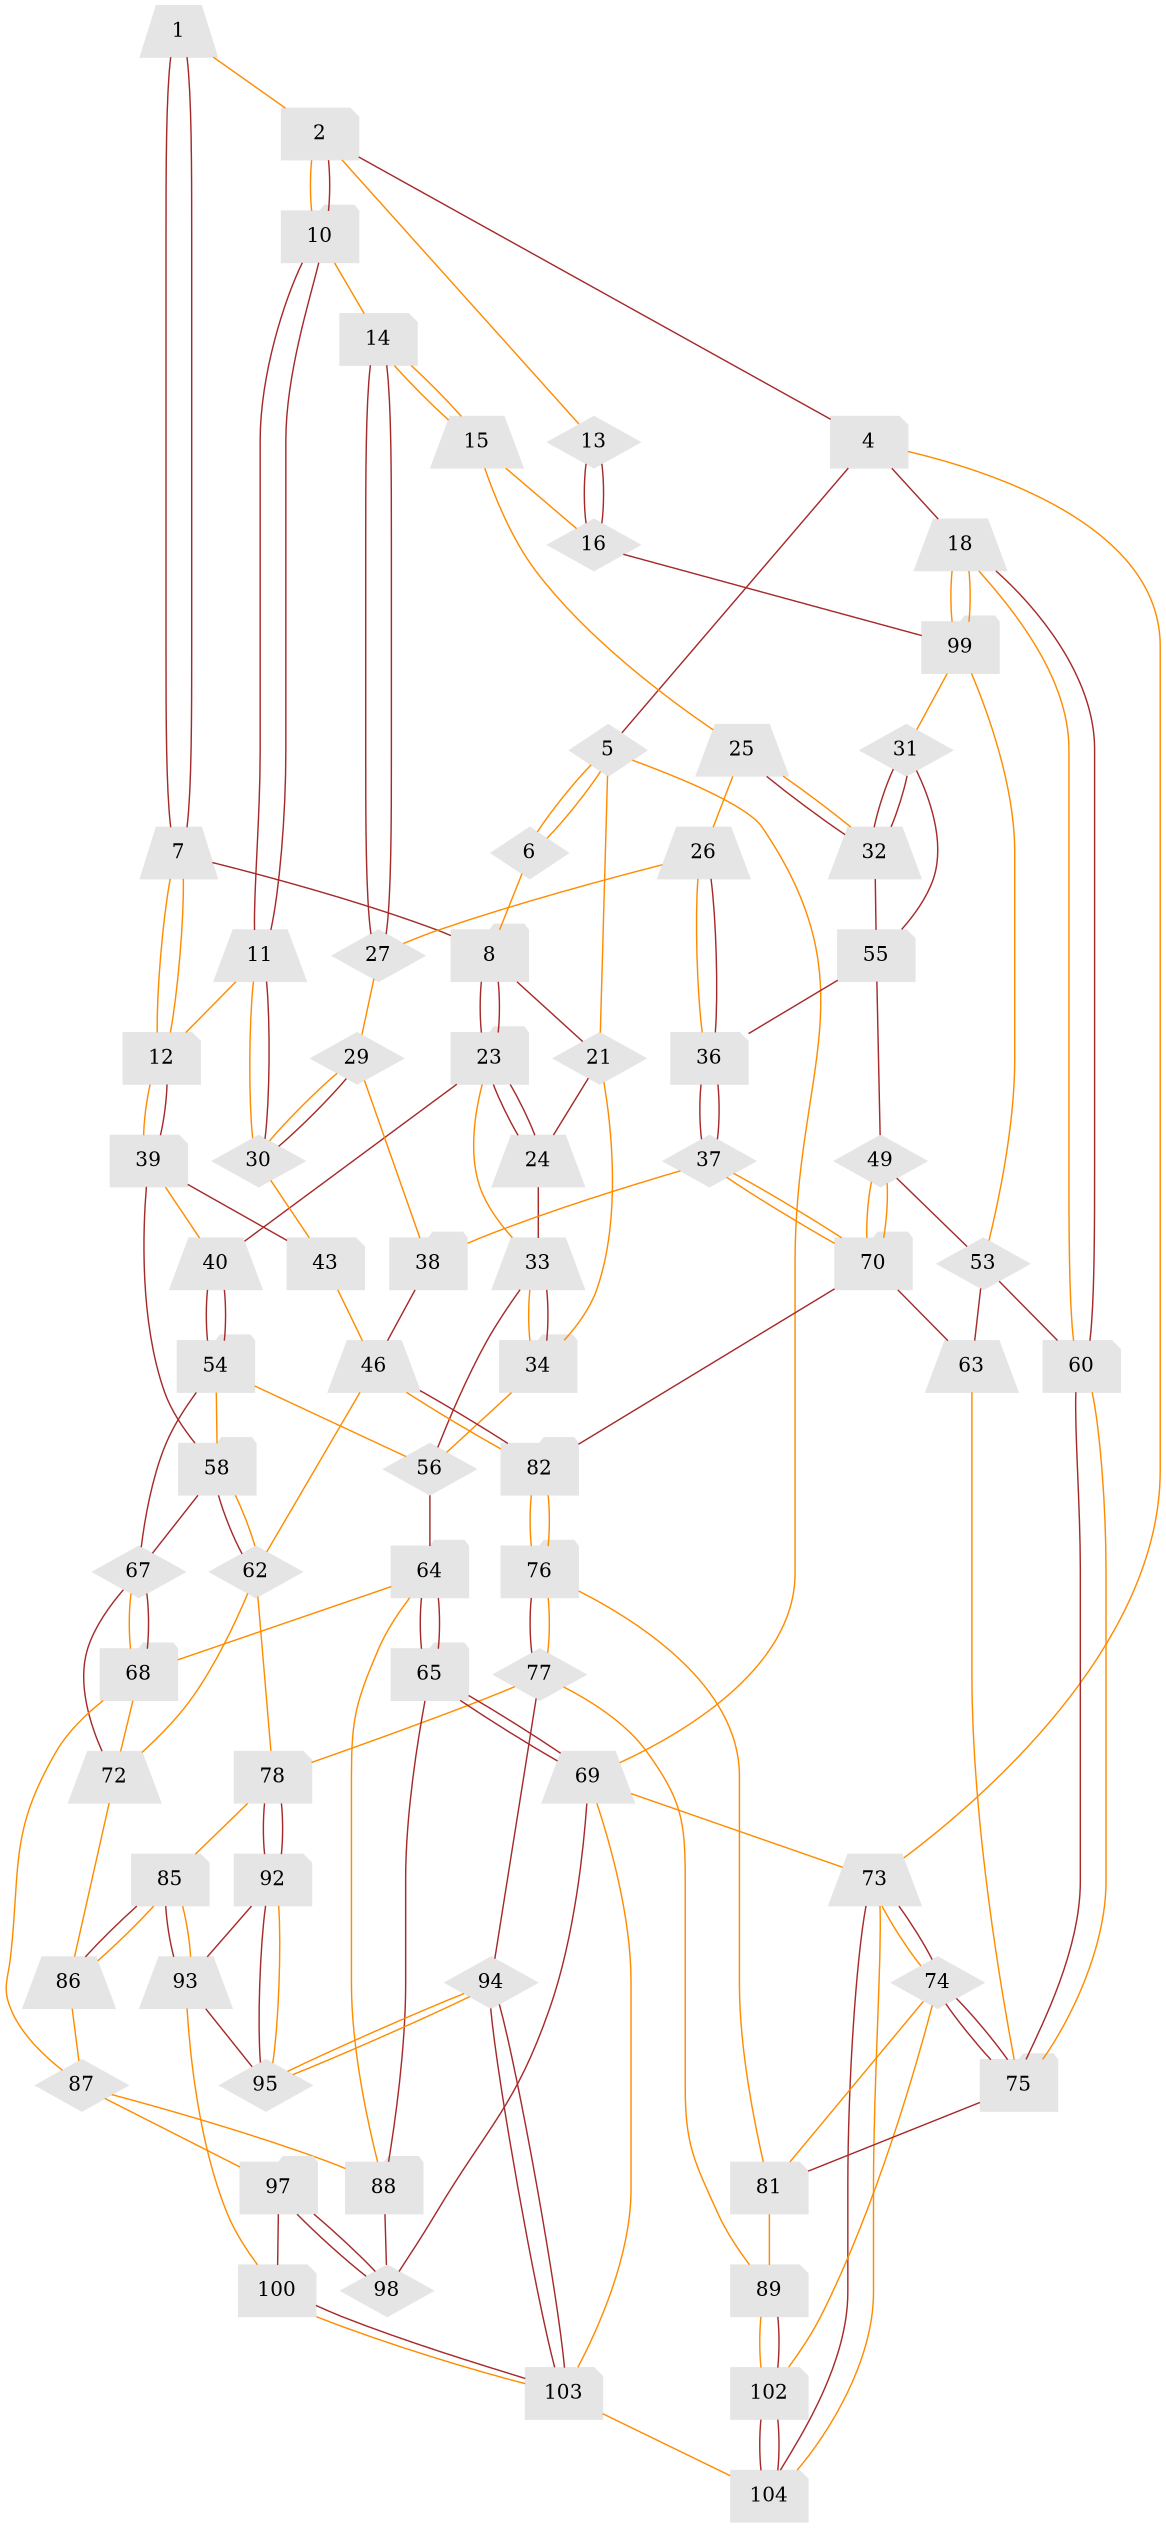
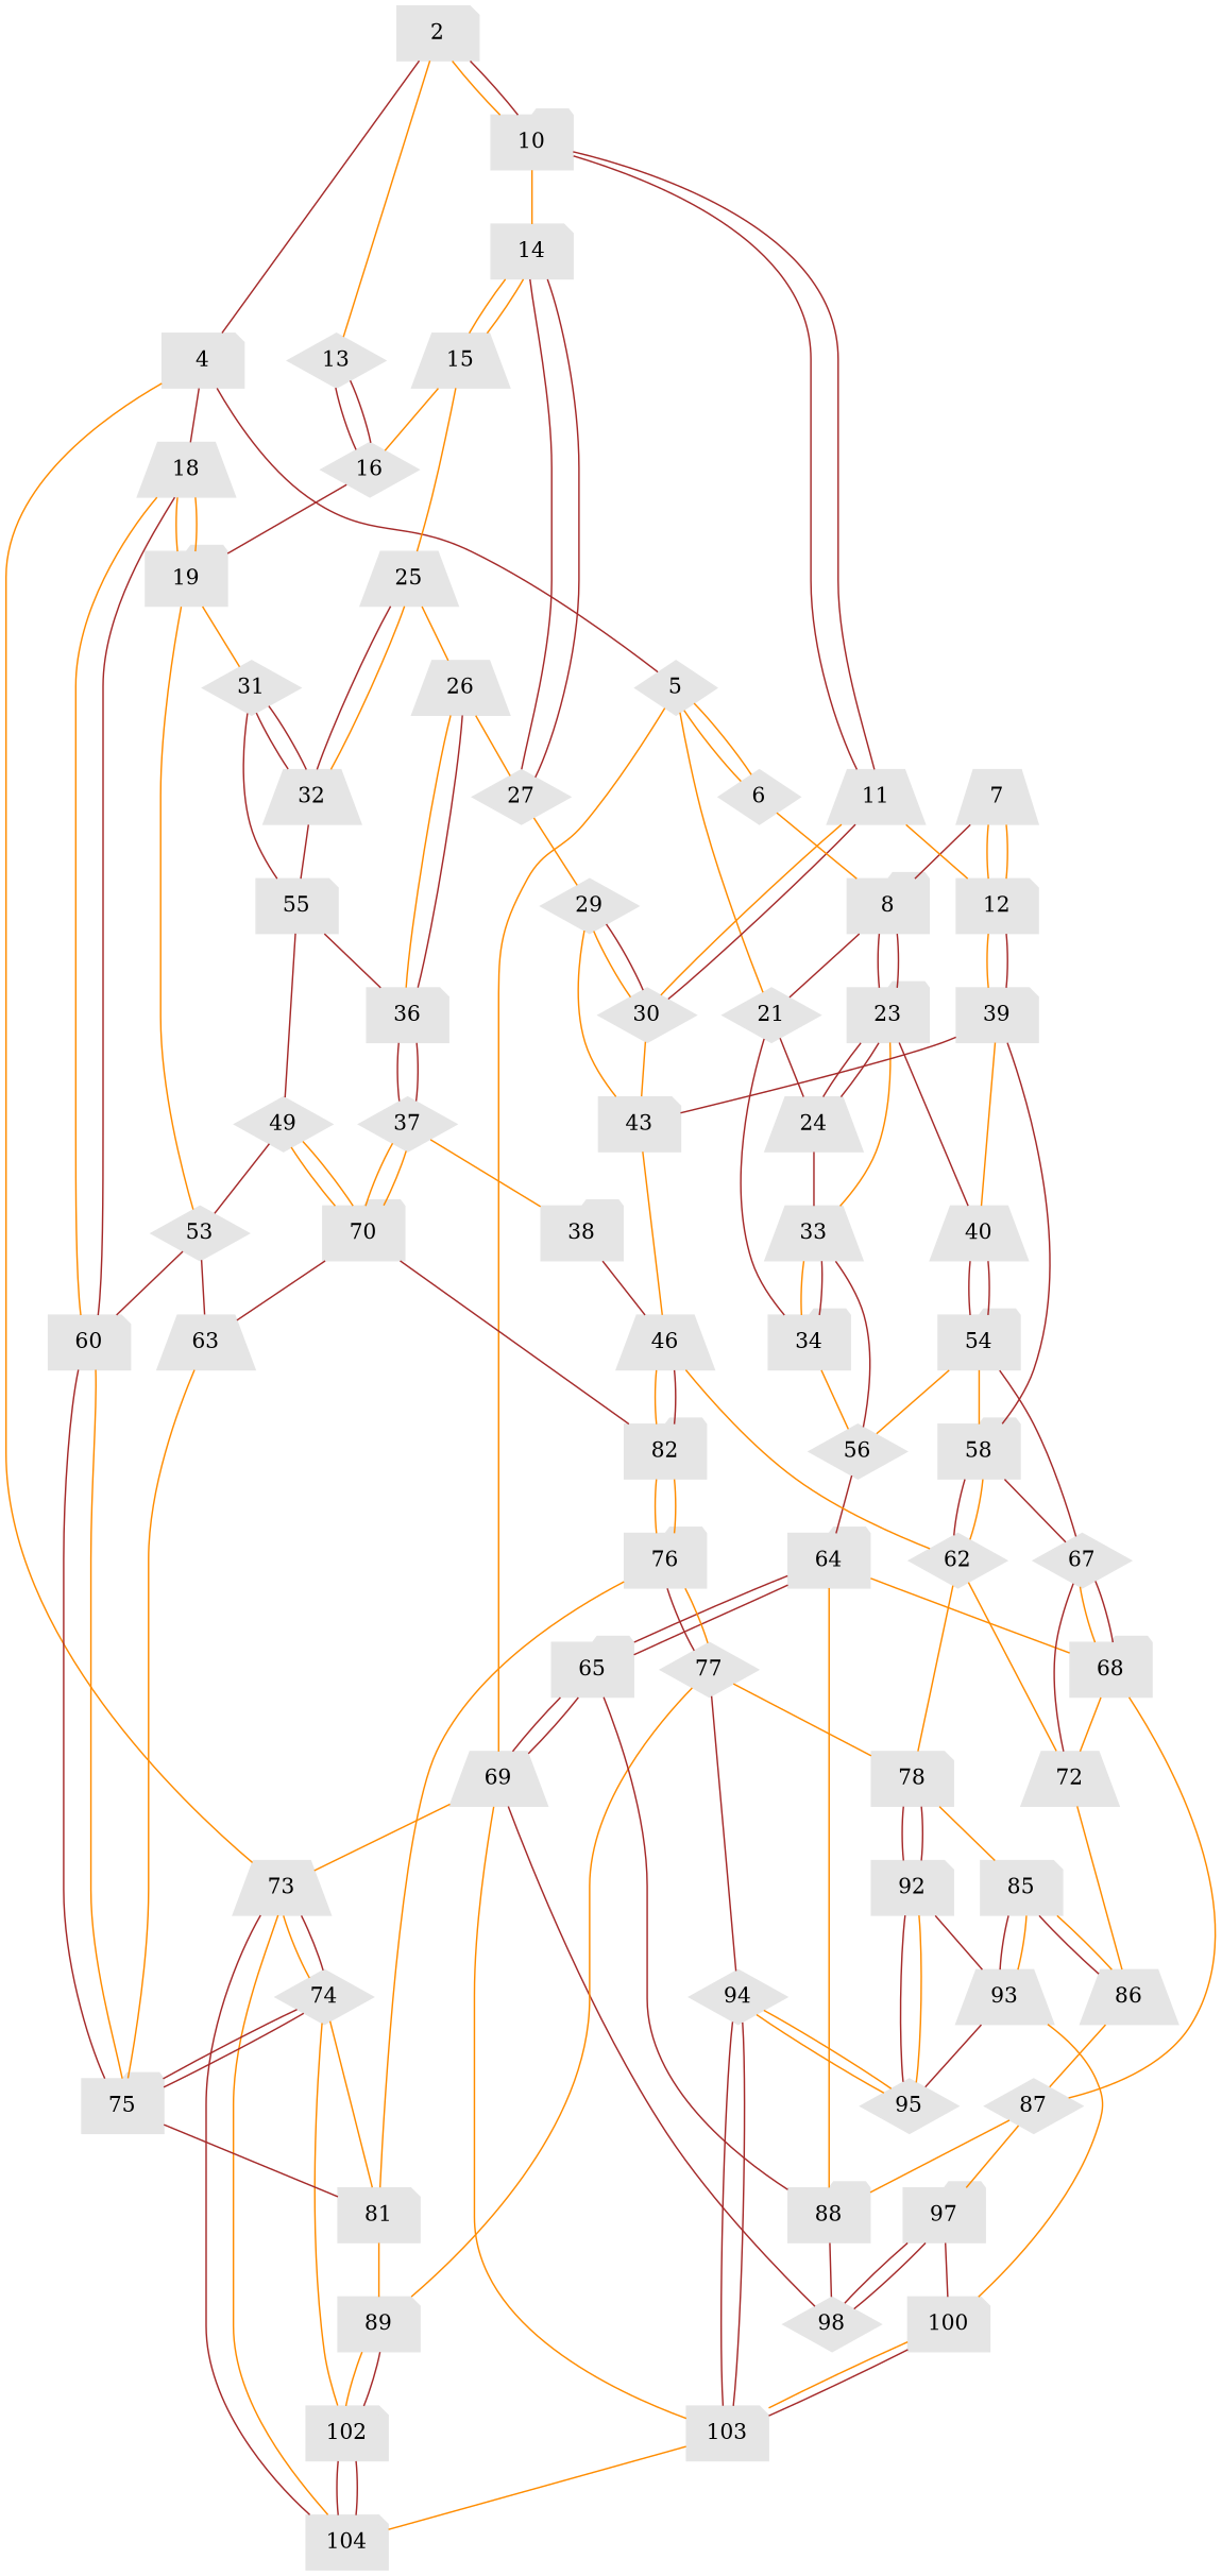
  graph {
    node [color=gray90 shape=diamond style=filled]
    edge [color=brown]
-   1 [shape=trapezium]
    2 [shape=note super="+3"]
    7 [shape=trapezium]
    4 [shape=note]
    10 [shape=folder]
    13
    8 [shape=folder super="+9"]
    12 [shape=note]
    5
    18 [shape=trapezium]
    73 [shape=trapezium]
    11 [shape=trapezium]
    14 [shape=note]
    16
    6
    21 [super="+22"]
    n17 [label=69 shape=trapezium super="+106"]
-   19 [shape=folder super="+20" label=99]
+   19 [shape=folder super="+20"]
    60 [shape=note]
    74 [super="+101"]
    104 [shape=note]
    24 [shape=trapezium]
    34 [shape=folder]
    98
    103 [shape=note super="+105"]
    23 [shape=folder super="+41"]
    39 [shape=note super="+44"]
    33 [shape=trapezium super="+42"]
    40 [shape=trapezium]
    30
    15 [shape=trapezium super="+17"]
    27 [super="+28"]
    43 [shape=note]
    58 [shape=folder super="+59"]
    25 [shape=trapezium]
    29
    26 [shape=trapezium]
    32 [shape=trapezium]
    31
    53 [super="+61"]
    75 [shape=folder super="+80"]
    n42 [label=55 shape=note super="+48"]
    63 [shape=trapezium]
    56 [super="+57"]
    54 [shape=folder super="+55"]
    36 [shape=note]
    37
    38 [shape=folder super="+45"]
    46 [shape=trapezium super="+47"]
    49
    64 [shape=folder super="+69"]
    n52 [label=70 shape=folder super="+51"]
    n53 [label=82 shape=folder]
    62 [super="+71"]
    67 [super="+70"]
    76 [shape=folder]
    72 [shape=trapezium super="+83"]
    78 [shape=note super="+79"]
    81 [shape=note super="+82"]
    77 [super="+90"]
    68 [shape=folder super="+84"]
    65 [shape=folder]
    88 [shape=folder super="+96"]
    86 [shape=trapezium]
    85 [shape=note]
    92 [shape=note]
    87 [super="+91"]
    97 [shape=folder]
    102 [shape=note]
    89 [shape=note]
    94
    95
    93 [shape=trapezium super="+99"]
    100 [shape=note]
-   1 -- 2 [color=darkorange]
-   1 -- 7
-   1 -- 7
    2 -- 4
    2 -- 10 [color=darkorange]
    2 -- 10
    2 -- 13 [color=darkorange]
    7 -- 8
    7 -- 12 [color=darkorange]
    7 -- 12 [color=darkorange]
    4 -- 5
    4 -- 18
    4 -- 73 [color=darkorange]
    10 -- 11
    10 -- 11
    10 -- 14 [color=darkorange]
    13 -- 16
    13 -- 16
    8 -- 21
    8 -- 23
    8 -- 23
    12 -- 39 [color=darkorange]
    12 -- 39
    5 -- 6 [color=darkorange]
    5 -- 6 [color=darkorange]
    5 -- 21 [color=darkorange]
    5 -- n17 [color=darkorange]
    18 -- 19 [color=darkorange]
    18 -- 19 [color=darkorange]
    18 -- 60 [color=darkorange]
    18 -- 60
    73 -- 74 [color=darkorange]
    73 -- 74
    73 -- 104
    73 -- 104 [color=darkorange]
    11 -- 12 [color=darkorange]
    11 -- 30 [color=darkorange]
    11 -- 30
    14 -- 15 [color=darkorange]
    14 -- 15 [color=darkorange]
    14 -- 27
    14 -- 27
    16 -- 19
    6 -- 8 [color=darkorange]
    21 -- 24
-   21 -- 34 [color=darkorange]
+   21 -- 34
    n17 -- 73 [color=darkorange]
    n17 -- 98
    n17 -- 103 [color=darkorange]
    19 -- 31 [color=darkorange]
    19 -- 53 [color=darkorange]
    60 -- 75
    60 -- 75 [color=darkorange]
    74 -- 75
    74 -- 75
    74 -- 81 [color=darkorange]
    74 -- 102 [color=darkorange]
    24 -- 33
    34 -- 56 [color=darkorange]
    103 -- 104 [color=darkorange]
    23 -- 24
    23 -- 24
    23 -- 33 [color=darkorange]
    23 -- 40
    39 -- 40 [color=darkorange]
    39 -- 43
    39 -- 58
    33 -- 34 [color=darkorange]
    33 -- 34
    33 -- 56
    40 -- 54
    40 -- 54
    30 -- 43 [color=darkorange]
    15 -- 16 [color=darkorange]
    15 -- 25 [color=darkorange]
    27 -- 29 [color=darkorange]
    43 -- 46 [color=darkorange]
    58 -- 62
    58 -- 62 [color=darkorange]
    58 -- 67
    25 -- 26 [color=darkorange]
    25 -- 32
    25 -- 32 [color=darkorange]
    29 -- 30 [color=darkorange]
    29 -- 30
-   29 -- 38 [color=darkorange]
+   29 -- 43 [color=darkorange]
    26 -- 27 [color=darkorange]
    26 -- 36 [color=darkorange]
    26 -- 36
    32 -- n42
    31 -- 32
    31 -- 32
    31 -- n42
    53 -- 60
    53 -- 63
    75 -- 81
    n42 -- 36
    n42 -- 49
    63 -- 75 [color=darkorange]
    56 -- 64
    54 -- 58 [color=darkorange]
    54 -- 56 [color=darkorange]
    54 -- 67
    36 -- 37
    36 -- 37
    37 -- 38 [color=darkorange]
    37 -- n52 [color=darkorange]
    37 -- n52 [color=darkorange]
    38 -- 46
    46 -- n53 [color=darkorange]
    46 -- n53
    46 -- 62 [color=darkorange]
    49 -- 53
    49 -- n52 [color=darkorange]
    49 -- n52 [color=darkorange]
    64 -- 68 [color=darkorange]
    64 -- 65
    64 -- 65
    64 -- 88 [color=darkorange]
    n52 -- 63
    n52 -- n53
    n53 -- 76 [color=darkorange]
    n53 -- 76 [color=darkorange]
    62 -- 72 [color=darkorange]
    62 -- 78 [color=darkorange]
    67 -- 72
    67 -- 68 [color=darkorange]
    67 -- 68
    76 -- 81 [color=darkorange]
    76 -- 77
    76 -- 77 [color=darkorange]
    72 -- 86 [color=darkorange]
    78 -- 85 [color=darkorange]
    78 -- 92
    78 -- 92
    81 -- 89 [color=darkorange]
    77 -- 78 [color=darkorange]
    77 -- 89 [color=darkorange]
    77 -- 94
    68 -- 72 [color=darkorange]
    68 -- 87 [color=darkorange]
    65 -- n17
    65 -- n17
    65 -- 88
    88 -- 98
    86 -- 87 [color=darkorange]
    85 -- 86
    85 -- 86 [color=darkorange]
    85 -- 93
    85 -- 93 [color=darkorange]
    92 -- 95
    92 -- 95 [color=darkorange]
    92 -- 93
    87 -- 88 [color=darkorange]
    87 -- 97 [color=darkorange]
    97 -- 98
    97 -- 98
    97 -- 100
    102 -- 104
    102 -- 104
    89 -- 102 [color=darkorange]
    89 -- 102
    94 -- 103
    94 -- 103
    94 -- 95 [color=darkorange]
    94 -- 95 [color=darkorange]
    93 -- 95
    93 -- 100 [color=darkorange]
    100 -- 103 [color=darkorange]
    100 -- 103
  }
